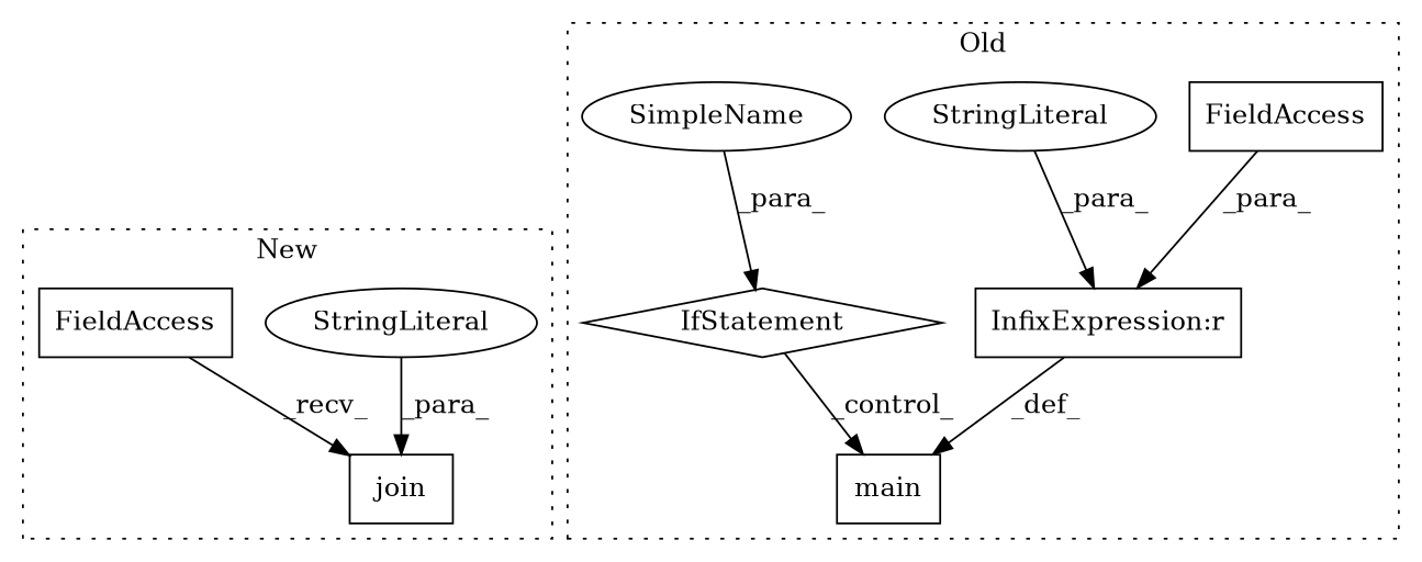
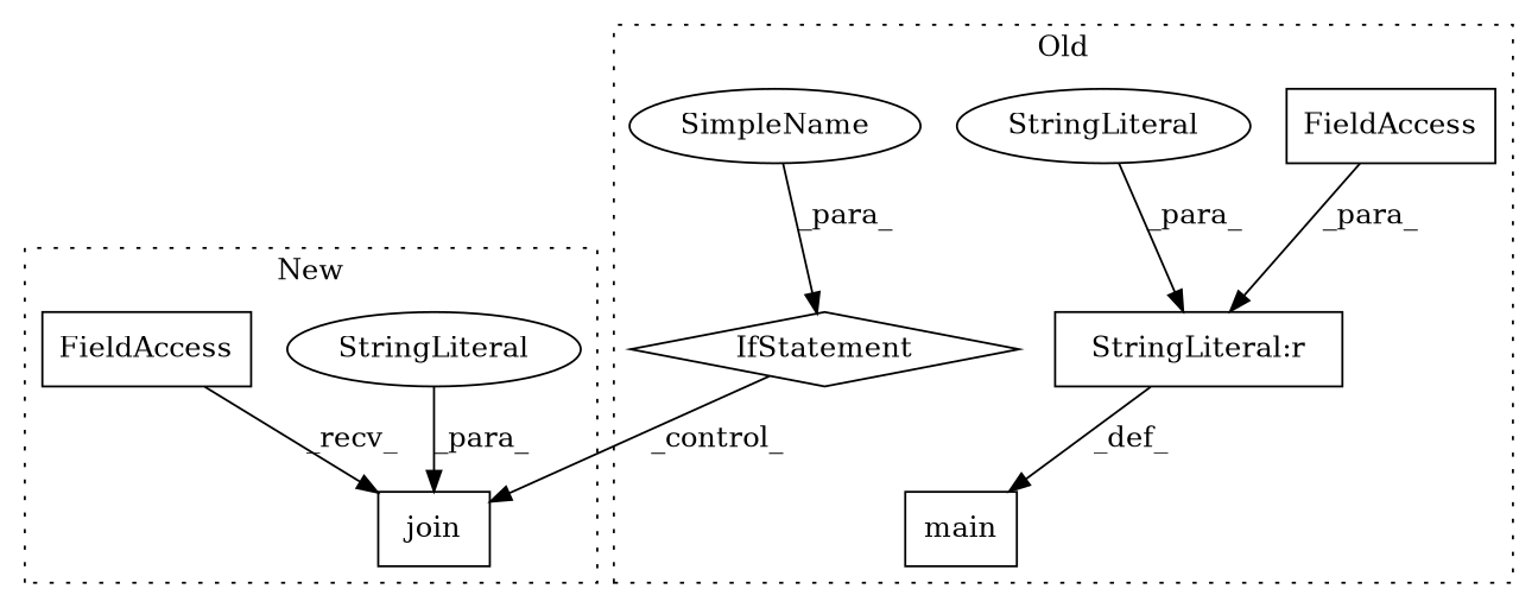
  digraph {
    node [a=32 l=4 shape=box]
    n1 [l=6 label=main s=1366]
    n2 [a=25 l="4,2" label=IfStatement s="1298,1324" shape=diamond]
    n3 [a=42 label=SimpleName shape=ellipse l=""]
-   n4 [a=27 label="InfixExpression:r" s=1310]
+   n4 [a=27 label="StringLiteral:r" s=1310]
    n5 [a=45 l=10 label=StringLiteral s=1314 shape=ellipse]
    n6 [a=22 l=8 label=FieldAccess s=1302]
    n7 [l="5,1" label=join s="163,184"]
    n8 [a=22 l=7 label=FieldAccess s=155]
    n9 [a=45 label=StringLiteral s=180 shape=ellipse]
    subgraph cluster_1 {
      label=Old
      style=dotted
      n1
      n2
      n3
      n4
      n5
      n6
    }
    subgraph cluster_2 {
      label=New
      style=dotted
      n7
      n8
      n9
    }
-   n2 -> n1 [label=_control_]
+   n2 -> n7 [label=_control_]
    n3 -> n2 [label=_para_]
    n4 -> n1 [label=_def_]
    n5 -> n4 [label=_para_]
    n6 -> n4 [label=_para_]
    n8 -> n7 [label=_recv_]
    n9 -> n7 [label=_para_]
  }
